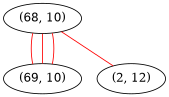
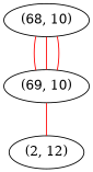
  graph {
    edge [color=red weight=1]
    "(68, 10)"
    "(69, 10)"
    "(2, 12)"
    "(68, 10)" -- "(69, 10)"
    "(68, 10)" -- "(69, 10)"
    "(68, 10)" -- "(69, 10)"
-   "(68, 10)" -- "(2, 12)"
+   "(69, 10)" -- "(2, 12)"
  }
